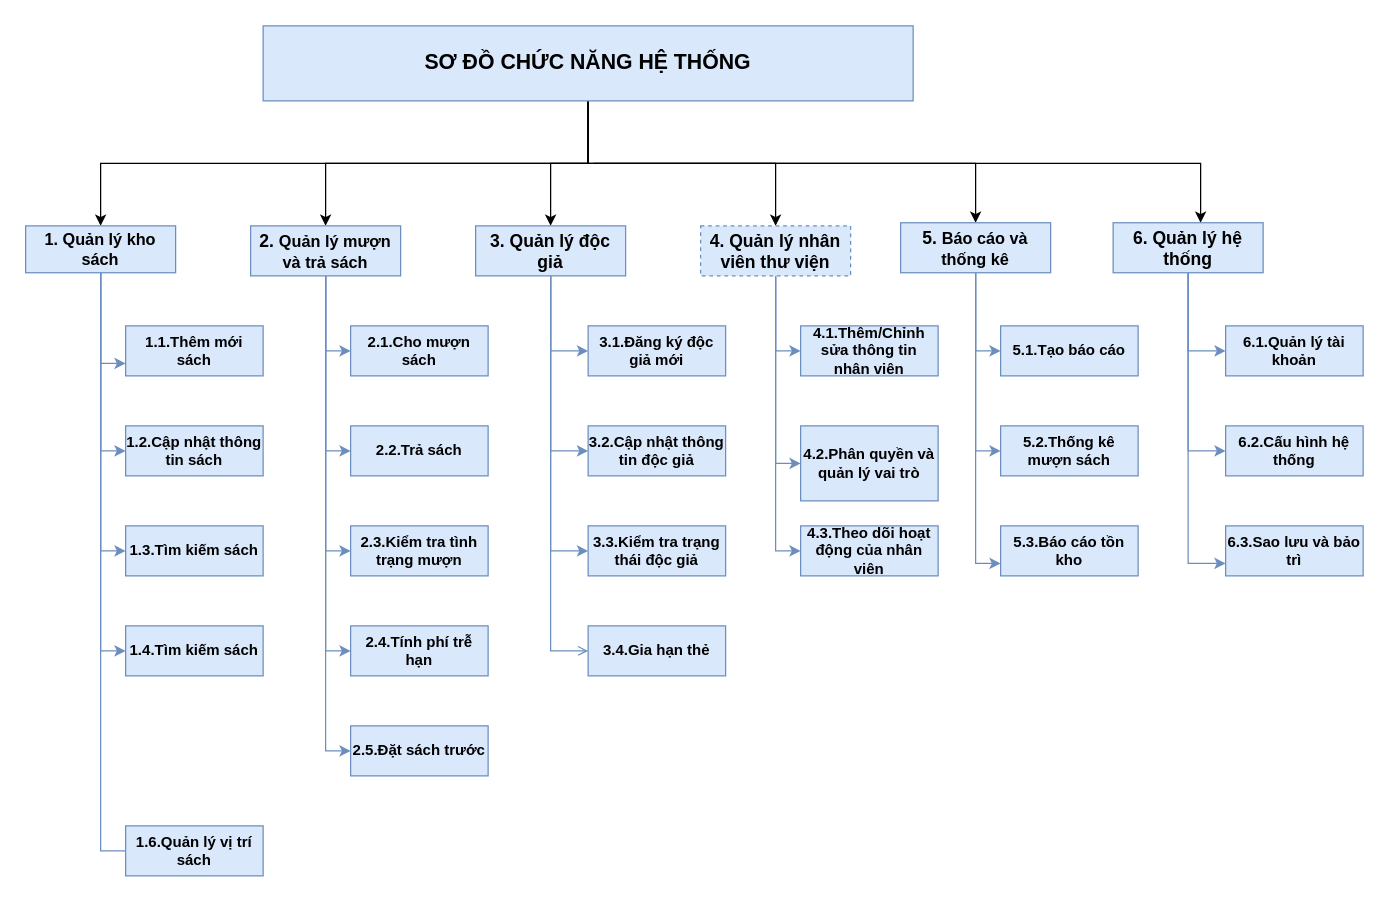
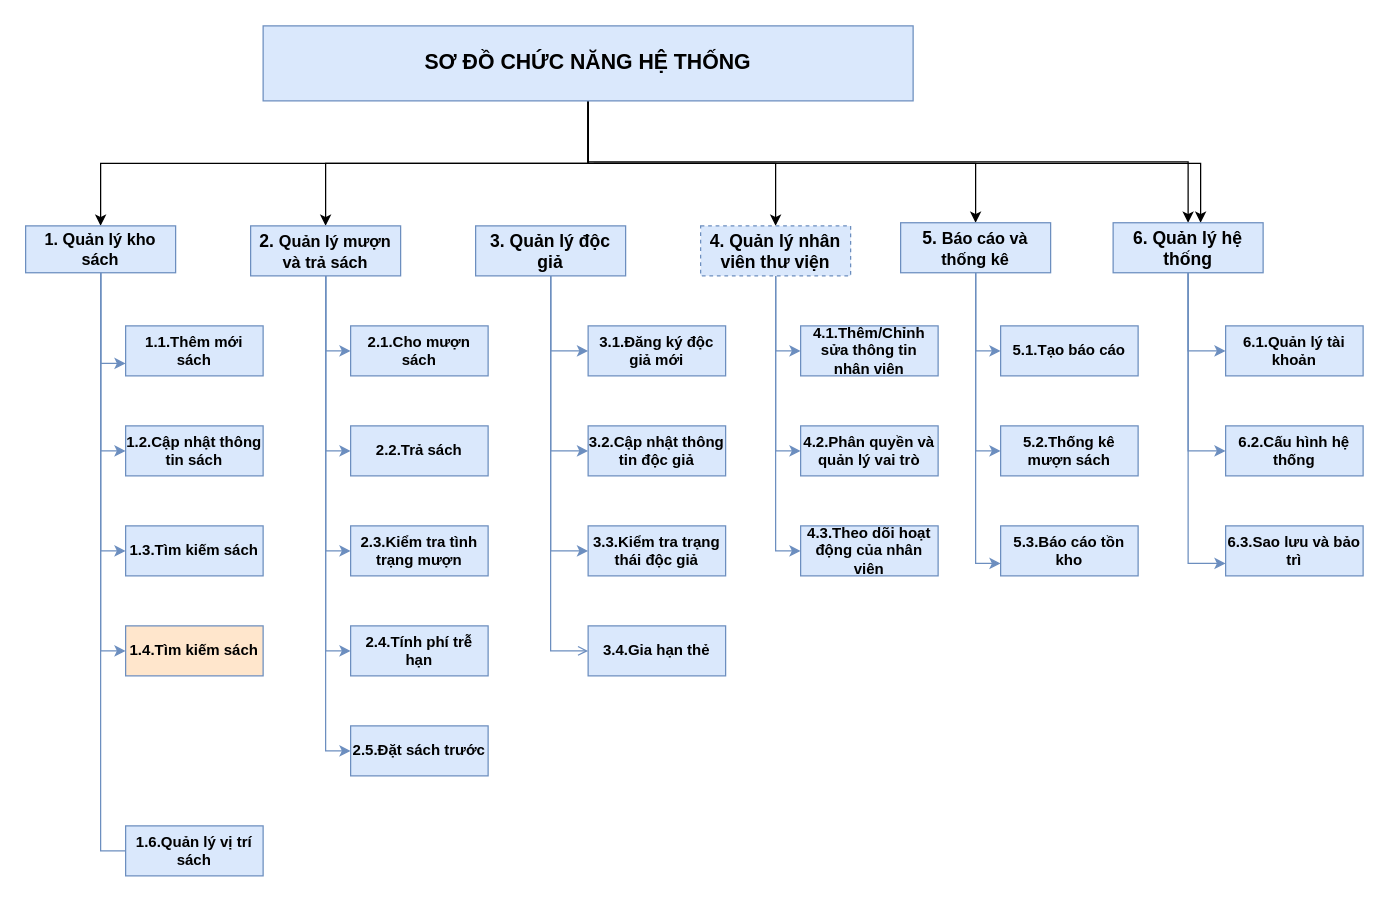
  <mxCell id="0" />
  <mxCell id="1" parent="0" />
  <mxCell id="2" style="edgeStyle=orthogonalEdgeStyle;rounded=0;orthogonalLoop=1;jettySize=auto;html=1;entryX=0.5;entryY=0;entryDx=0;entryDy=0;" edge="1" parent="1" source="8" target="20"><mxGeometry relative="1" as="geometry" /></mxCell>
- <mxCell id="3" style="edgeStyle=orthogonalEdgeStyle;rounded=0;orthogonalLoop=1;jettySize=auto;html=1;exitX=0.5;exitY=1;exitDx=0;exitDy=0;" edge="1" parent="1" source="8" target="25"><mxGeometry relative="1" as="geometry" /></mxCell>
+ <mxCell id="3" style="edgeStyle=orthogonalEdgeStyle;rounded=0;orthogonalLoop=1;jettySize=auto;html=1;exitX=0.5;exitY=1;exitDx=0;exitDy=0;" edge="1" parent="1" source="8" target="37"><mxGeometry relative="1" as="geometry" /></mxCell>
  <mxCell id="4" style="edgeStyle=orthogonalEdgeStyle;rounded=0;orthogonalLoop=1;jettySize=auto;html=1;" edge="1" parent="1" source="8" target="29"><mxGeometry relative="1" as="geometry" /></mxCell>
  <mxCell id="5" style="edgeStyle=orthogonalEdgeStyle;rounded=0;orthogonalLoop=1;jettySize=auto;html=1;exitX=0.5;exitY=1;exitDx=0;exitDy=0;" edge="1" parent="1" source="8" target="14"><mxGeometry relative="1" as="geometry" /></mxCell>
  <mxCell id="6" style="edgeStyle=orthogonalEdgeStyle;rounded=0;orthogonalLoop=1;jettySize=auto;html=1;" edge="1" parent="1" source="8" target="33"><mxGeometry relative="1" as="geometry"><Array as="points"><mxPoint x="470" y="130" /><mxPoint x="780" y="130" /></Array></mxGeometry></mxCell>
  <mxCell id="7" style="edgeStyle=orthogonalEdgeStyle;rounded=0;orthogonalLoop=1;jettySize=auto;html=1;" edge="1" parent="1" target="37"><mxGeometry relative="1" as="geometry"><mxPoint x="474.5" y="129.997" as="sourcePoint" /><mxPoint x="544.5" y="257.42" as="targetPoint" /><Array as="points"><mxPoint x="960" y="130" /></Array></mxGeometry></mxCell>
  <mxCell id="8" value="&lt;b&gt;&lt;font style=&quot;font-size: 17px;&quot;&gt;SƠ ĐỒ CHỨC NĂNG HỆ THỐNG&lt;/font&gt;&lt;/b&gt;" style="rounded=0;whiteSpace=wrap;html=1;fillColor=#dae8fc;strokeColor=#6c8ebf;" vertex="1" parent="1"><mxGeometry x="210" y="20" width="520" height="60" as="geometry" /></mxCell>
  <mxCell id="9" style="edgeStyle=orthogonalEdgeStyle;rounded=0;orthogonalLoop=1;jettySize=auto;html=1;entryX=0;entryY=0.5;entryDx=0;entryDy=0;fillColor=#dae8fc;strokeColor=#6c8ebf;endArrow=none;" edge="1" parent="1" source="14" target="42"><mxGeometry relative="1" as="geometry" /></mxCell>
  <mxCell id="10" style="edgeStyle=orthogonalEdgeStyle;rounded=0;orthogonalLoop=1;jettySize=auto;html=1;entryX=0;entryY=0.75;entryDx=0;entryDy=0;fillColor=#dae8fc;strokeColor=#6c8ebf;" edge="1" parent="1" source="14" target="38"><mxGeometry relative="1" as="geometry" /></mxCell>
  <mxCell id="11" style="edgeStyle=orthogonalEdgeStyle;rounded=0;orthogonalLoop=1;jettySize=auto;html=1;entryX=0;entryY=0.5;entryDx=0;entryDy=0;fillColor=#dae8fc;strokeColor=#6c8ebf;" edge="1" parent="1" source="14" target="39"><mxGeometry relative="1" as="geometry" /></mxCell>
  <mxCell id="12" style="edgeStyle=orthogonalEdgeStyle;rounded=0;orthogonalLoop=1;jettySize=auto;html=1;entryX=0;entryY=0.5;entryDx=0;entryDy=0;fillColor=#dae8fc;strokeColor=#6c8ebf;" edge="1" parent="1" source="14" target="40"><mxGeometry relative="1" as="geometry" /></mxCell>
  <mxCell id="13" style="edgeStyle=orthogonalEdgeStyle;rounded=0;orthogonalLoop=1;jettySize=auto;html=1;entryX=0;entryY=0.5;entryDx=0;entryDy=0;fillColor=#dae8fc;strokeColor=#6c8ebf;" edge="1" parent="1" source="14" target="41"><mxGeometry relative="1" as="geometry" /></mxCell>
  <mxCell id="14" value="&lt;h3 style=&quot;font-size: 13px;&quot;&gt;&lt;font style=&quot;font-size: 13px;&quot;&gt;1. &lt;strong style=&quot;&quot;&gt;Quản lý kho sách&lt;/strong&gt;&lt;/font&gt;&lt;/h3&gt;" style="rounded=0;whiteSpace=wrap;html=1;fillColor=#dae8fc;strokeColor=#6c8ebf;" vertex="1" parent="1"><mxGeometry x="20" y="180" width="120" height="37.5" as="geometry" /></mxCell>
  <mxCell id="15" style="edgeStyle=orthogonalEdgeStyle;rounded=0;orthogonalLoop=1;jettySize=auto;html=1;entryX=0;entryY=0.5;entryDx=0;entryDy=0;fillColor=#dae8fc;strokeColor=#6c8ebf;" edge="1" parent="1" source="20" target="43"><mxGeometry relative="1" as="geometry" /></mxCell>
  <mxCell id="16" style="edgeStyle=orthogonalEdgeStyle;rounded=0;orthogonalLoop=1;jettySize=auto;html=1;entryX=0;entryY=0.5;entryDx=0;entryDy=0;fillColor=#dae8fc;strokeColor=#6c8ebf;" edge="1" parent="1" source="20" target="44"><mxGeometry relative="1" as="geometry" /></mxCell>
  <mxCell id="17" style="edgeStyle=orthogonalEdgeStyle;rounded=0;orthogonalLoop=1;jettySize=auto;html=1;entryX=0;entryY=0.5;entryDx=0;entryDy=0;fillColor=#dae8fc;strokeColor=#6c8ebf;" edge="1" parent="1" source="20" target="45"><mxGeometry relative="1" as="geometry" /></mxCell>
  <mxCell id="18" style="edgeStyle=orthogonalEdgeStyle;rounded=0;orthogonalLoop=1;jettySize=auto;html=1;entryX=0;entryY=0.5;entryDx=0;entryDy=0;fillColor=#dae8fc;strokeColor=#6c8ebf;" edge="1" parent="1" source="20" target="46"><mxGeometry relative="1" as="geometry" /></mxCell>
  <mxCell id="19" style="edgeStyle=orthogonalEdgeStyle;rounded=0;orthogonalLoop=1;jettySize=auto;html=1;entryX=0;entryY=0.5;entryDx=0;entryDy=0;fillColor=#dae8fc;strokeColor=#6c8ebf;" edge="1" parent="1" source="20" target="61"><mxGeometry relative="1" as="geometry" /></mxCell>
  <mxCell id="20" value="&lt;h3&gt;2. &lt;strong style=&quot;font-size: 13px;&quot;&gt;Quản lý mượn và trả sách&lt;/strong&gt;&lt;/h3&gt;" style="rounded=0;whiteSpace=wrap;html=1;fillColor=#dae8fc;strokeColor=#6c8ebf;" vertex="1" parent="1"><mxGeometry x="200" y="180" width="120" height="40" as="geometry" /></mxCell>
  <mxCell id="21" style="edgeStyle=orthogonalEdgeStyle;rounded=0;orthogonalLoop=1;jettySize=auto;html=1;entryX=0;entryY=0.5;entryDx=0;entryDy=0;fillColor=#dae8fc;strokeColor=#6c8ebf;endArrow=open;" edge="1" parent="1" source="25" target="50"><mxGeometry relative="1" as="geometry" /></mxCell>
  <mxCell id="22" style="edgeStyle=orthogonalEdgeStyle;rounded=0;orthogonalLoop=1;jettySize=auto;html=1;entryX=0;entryY=0.5;entryDx=0;entryDy=0;fillColor=#dae8fc;strokeColor=#6c8ebf;" edge="1" parent="1" source="25" target="47"><mxGeometry relative="1" as="geometry" /></mxCell>
  <mxCell id="23" style="edgeStyle=orthogonalEdgeStyle;rounded=0;orthogonalLoop=1;jettySize=auto;html=1;entryX=0;entryY=0.5;entryDx=0;entryDy=0;fillColor=#dae8fc;strokeColor=#6c8ebf;" edge="1" parent="1" source="25" target="48"><mxGeometry relative="1" as="geometry"><mxPoint x="450" y="370" as="targetPoint" /></mxGeometry></mxCell>
  <mxCell id="24" style="edgeStyle=orthogonalEdgeStyle;rounded=0;orthogonalLoop=1;jettySize=auto;html=1;entryX=0;entryY=0.5;entryDx=0;entryDy=0;fillColor=#dae8fc;strokeColor=#6c8ebf;" edge="1" parent="1" source="25" target="49"><mxGeometry relative="1" as="geometry" /></mxCell>
  <mxCell id="25" value="&lt;h3&gt;3. &lt;strong&gt;Quản lý độc giả&lt;/strong&gt;&lt;/h3&gt;" style="rounded=0;whiteSpace=wrap;html=1;fillColor=#dae8fc;strokeColor=#6c8ebf;" vertex="1" parent="1"><mxGeometry x="380" y="180" width="120" height="40" as="geometry" /></mxCell>
  <mxCell id="26" style="edgeStyle=orthogonalEdgeStyle;rounded=0;orthogonalLoop=1;jettySize=auto;html=1;entryX=0;entryY=0.5;entryDx=0;entryDy=0;fillColor=#dae8fc;strokeColor=#6c8ebf;" edge="1" parent="1" source="29" target="53"><mxGeometry relative="1" as="geometry" /></mxCell>
  <mxCell id="27" style="edgeStyle=orthogonalEdgeStyle;rounded=0;orthogonalLoop=1;jettySize=auto;html=1;entryX=0;entryY=0.5;entryDx=0;entryDy=0;fillColor=#dae8fc;strokeColor=#6c8ebf;" edge="1" parent="1" source="29" target="52"><mxGeometry relative="1" as="geometry" /></mxCell>
  <mxCell id="28" style="edgeStyle=orthogonalEdgeStyle;rounded=0;orthogonalLoop=1;jettySize=auto;html=1;entryX=0;entryY=0.5;entryDx=0;entryDy=0;fillColor=#dae8fc;strokeColor=#6c8ebf;" edge="1" parent="1" source="29" target="54"><mxGeometry relative="1" as="geometry" /></mxCell>
  <mxCell id="29" value="&lt;h3&gt;4. &lt;strong&gt;Quản lý nhân viên thư viện&lt;/strong&gt;&lt;/h3&gt;" style="rounded=0;whiteSpace=wrap;html=1;fillColor=#dae8fc;strokeColor=#6c8ebf;dashed=1;" vertex="1" parent="1"><mxGeometry x="560" y="180" width="120" height="40" as="geometry" /></mxCell>
  <mxCell id="30" style="edgeStyle=orthogonalEdgeStyle;rounded=0;orthogonalLoop=1;jettySize=auto;html=1;entryX=0;entryY=0.75;entryDx=0;entryDy=0;fillColor=#dae8fc;strokeColor=#6c8ebf;" edge="1" parent="1" source="33" target="56"><mxGeometry relative="1" as="geometry" /></mxCell>
  <mxCell id="31" style="edgeStyle=orthogonalEdgeStyle;rounded=0;orthogonalLoop=1;jettySize=auto;html=1;entryX=0;entryY=0.5;entryDx=0;entryDy=0;fillColor=#dae8fc;strokeColor=#6c8ebf;" edge="1" parent="1" source="33" target="55"><mxGeometry relative="1" as="geometry" /></mxCell>
  <mxCell id="32" style="edgeStyle=orthogonalEdgeStyle;rounded=0;orthogonalLoop=1;jettySize=auto;html=1;entryX=0;entryY=0.5;entryDx=0;entryDy=0;fillColor=#dae8fc;strokeColor=#6c8ebf;" edge="1" parent="1" source="33" target="57"><mxGeometry relative="1" as="geometry" /></mxCell>
  <mxCell id="33" value="&lt;h3&gt;5. &lt;strong style=&quot;font-size: 13px;&quot;&gt;Báo cáo và thống kê&lt;/strong&gt;&lt;/h3&gt;" style="rounded=0;whiteSpace=wrap;html=1;fillColor=#dae8fc;strokeColor=#6c8ebf;" vertex="1" parent="1"><mxGeometry x="720" y="177.5" width="120" height="40" as="geometry" /></mxCell>
  <mxCell id="34" style="edgeStyle=orthogonalEdgeStyle;rounded=0;orthogonalLoop=1;jettySize=auto;html=1;entryX=0;entryY=0.75;entryDx=0;entryDy=0;fillColor=#dae8fc;strokeColor=#6c8ebf;" edge="1" parent="1" source="37" target="58"><mxGeometry relative="1" as="geometry" /></mxCell>
  <mxCell id="35" style="edgeStyle=orthogonalEdgeStyle;rounded=0;orthogonalLoop=1;jettySize=auto;html=1;entryX=0;entryY=0.5;entryDx=0;entryDy=0;fillColor=#dae8fc;strokeColor=#6c8ebf;" edge="1" parent="1" source="37" target="60"><mxGeometry relative="1" as="geometry" /></mxCell>
  <mxCell id="36" style="edgeStyle=orthogonalEdgeStyle;rounded=0;orthogonalLoop=1;jettySize=auto;html=1;entryX=0;entryY=0.5;entryDx=0;entryDy=0;fillColor=#dae8fc;strokeColor=#6c8ebf;" edge="1" parent="1" source="37" target="59"><mxGeometry relative="1" as="geometry" /></mxCell>
  <mxCell id="37" value="&lt;h3&gt;6. &lt;strong&gt;Quản lý hệ thống&lt;/strong&gt;&lt;/h3&gt;" style="rounded=0;whiteSpace=wrap;html=1;fillColor=#dae8fc;strokeColor=#6c8ebf;" vertex="1" parent="1"><mxGeometry x="890" y="177.5" width="120" height="40" as="geometry" /></mxCell>
  <mxCell id="38" value="1.1.Thêm mới sách" style="rounded=0;whiteSpace=wrap;html=1;fillColor=#dae8fc;strokeColor=#6c8ebf;fontStyle=1" vertex="1" parent="1"><mxGeometry x="100" y="260" width="110" height="40" as="geometry" /></mxCell>
  <mxCell id="39" value="1.2.Cập nhật thông tin sách" style="rounded=0;whiteSpace=wrap;html=1;fillColor=#dae8fc;strokeColor=#6c8ebf;fontStyle=1" vertex="1" parent="1"><mxGeometry x="100" y="340" width="110" height="40" as="geometry" /></mxCell>
  <mxCell id="40" value="1.3.Tìm kiếm sách" style="rounded=0;whiteSpace=wrap;html=1;fillColor=#dae8fc;strokeColor=#6c8ebf;fontStyle=1" vertex="1" parent="1"><mxGeometry x="100" y="420" width="110" height="40" as="geometry" /></mxCell>
- <mxCell id="41" value="1.4.Tìm kiếm sách" style="rounded=0;whiteSpace=wrap;html=1;fillColor=#dae8fc;strokeColor=#6c8ebf;fontStyle=1" vertex="1" parent="1"><mxGeometry x="100" y="500" width="110" height="40" as="geometry" /></mxCell>
+ <mxCell id="41" value="1.4.Tìm kiếm sách" style="rounded=0;whiteSpace=wrap;html=1;fillColor=#ffe6cc;strokeColor=#6c8ebf;fontStyle=1;" vertex="1" parent="1"><mxGeometry x="100" y="500" width="110" height="40" as="geometry" /></mxCell>
  <mxCell id="42" value="1.6.Quản lý vị trí sách" style="rounded=0;whiteSpace=wrap;html=1;fillColor=#dae8fc;strokeColor=#6c8ebf;fontStyle=1" vertex="1" parent="1"><mxGeometry x="100" y="660" width="110" height="40" as="geometry" /></mxCell>
  <mxCell id="43" value="2.1.&lt;strong&gt;Cho mượn sách&lt;/strong&gt;" style="rounded=0;whiteSpace=wrap;html=1;fillColor=#dae8fc;strokeColor=#6c8ebf;fontStyle=1" vertex="1" parent="1"><mxGeometry x="280" y="260" width="110" height="40" as="geometry" /></mxCell>
  <mxCell id="44" value="2.2.&lt;strong&gt;Trả sách&lt;/strong&gt;" style="rounded=0;whiteSpace=wrap;html=1;fillColor=#dae8fc;strokeColor=#6c8ebf;fontStyle=1" vertex="1" parent="1"><mxGeometry x="280" y="340" width="110" height="40" as="geometry" /></mxCell>
  <mxCell id="45" value="2.3.Kiểm tra tình trạng mượn" style="rounded=0;whiteSpace=wrap;html=1;fillColor=#dae8fc;strokeColor=#6c8ebf;fontStyle=1" vertex="1" parent="1"><mxGeometry x="280" y="420" width="110" height="40" as="geometry" /></mxCell>
  <mxCell id="46" value="2.5.Đặt sách trước" style="rounded=0;whiteSpace=wrap;html=1;fillColor=#dae8fc;strokeColor=#6c8ebf;fontStyle=1" vertex="1" parent="1"><mxGeometry x="280" y="580" width="110" height="40" as="geometry" /></mxCell>
  <mxCell id="47" value="3.1.Đăng ký độc giả mới" style="rounded=0;whiteSpace=wrap;html=1;fillColor=#dae8fc;strokeColor=#6c8ebf;fontStyle=1" vertex="1" parent="1"><mxGeometry x="470" y="260" width="110" height="40" as="geometry" /></mxCell>
  <mxCell id="48" value="3.2.Cập nhật thông tin độc giả" style="rounded=0;whiteSpace=wrap;html=1;fillColor=#dae8fc;strokeColor=#6c8ebf;fontStyle=1" vertex="1" parent="1"><mxGeometry x="470" y="340" width="110" height="40" as="geometry" /></mxCell>
  <mxCell id="49" value="3.3.&lt;strong&gt;Kiểm tra trạng thái độc giả&lt;/strong&gt;" style="rounded=0;whiteSpace=wrap;html=1;fillColor=#dae8fc;strokeColor=#6c8ebf;fontStyle=1" vertex="1" parent="1"><mxGeometry x="470" y="420" width="110" height="40" as="geometry" /></mxCell>
  <mxCell id="50" value="3.4.&lt;strong&gt;Gia hạn thẻ&lt;/strong&gt;" style="rounded=0;whiteSpace=wrap;html=1;fillColor=#dae8fc;strokeColor=#6c8ebf;fontStyle=1" vertex="1" parent="1"><mxGeometry x="470" y="500" width="110" height="40" as="geometry" /></mxCell>
  <mxCell id="51" style="edgeStyle=orthogonalEdgeStyle;rounded=0;orthogonalLoop=1;jettySize=auto;html=1;exitX=0.5;exitY=1;exitDx=0;exitDy=0;fillColor=#dae8fc;strokeColor=#6c8ebf;fontStyle=1" edge="1" parent="1" source="48" target="48"><mxGeometry relative="1" as="geometry" /></mxCell>
  <mxCell id="52" value="4.1.Thêm/Chỉnh sửa thông tin nhân viên" style="rounded=0;whiteSpace=wrap;html=1;fillColor=#dae8fc;strokeColor=#6c8ebf;fontStyle=1" vertex="1" parent="1"><mxGeometry x="640" y="260" width="110" height="40" as="geometry" /></mxCell>
  <mxCell id="53" value="4.3.Theo dõi hoạt động của nhân viên" style="rounded=0;whiteSpace=wrap;html=1;fillColor=#dae8fc;strokeColor=#6c8ebf;fontStyle=1" vertex="1" parent="1"><mxGeometry x="640" y="420" width="110" height="40" as="geometry" /></mxCell>
- <mxCell id="54" value="4.2.Phân quyền và quản lý vai trò" style="rounded=0;whiteSpace=wrap;html=1;fillColor=#dae8fc;strokeColor=#6c8ebf;fontStyle=1" vertex="1" parent="1"><mxGeometry x="640" y="340" width="110" height="60" as="geometry" /></mxCell>
+ <mxCell id="54" value="4.2.Phân quyền và quản lý vai trò" style="rounded=0;whiteSpace=wrap;html=1;fillColor=#dae8fc;strokeColor=#6c8ebf;fontStyle=1" vertex="1" parent="1"><mxGeometry x="640" y="340" width="110" height="40" as="geometry" /></mxCell>
  <mxCell id="55" value="5.1.Tạo báo cáo" style="rounded=0;whiteSpace=wrap;html=1;fillColor=#dae8fc;strokeColor=#6c8ebf;fontStyle=1" vertex="1" parent="1"><mxGeometry x="800" y="260" width="110" height="40" as="geometry" /></mxCell>
  <mxCell id="56" value="5.3.Báo cáo tồn kho" style="rounded=0;whiteSpace=wrap;html=1;fillColor=#dae8fc;strokeColor=#6c8ebf;fontStyle=1" vertex="1" parent="1"><mxGeometry x="800" y="420" width="110" height="40" as="geometry" /></mxCell>
  <mxCell id="57" value="5.2.Thống kê mượn sách" style="rounded=0;whiteSpace=wrap;html=1;fillColor=#dae8fc;strokeColor=#6c8ebf;fontStyle=1" vertex="1" parent="1"><mxGeometry x="800" y="340" width="110" height="40" as="geometry" /></mxCell>
  <mxCell id="58" value="6.3.Sao lưu và bảo trì" style="rounded=0;whiteSpace=wrap;html=1;fillColor=#dae8fc;strokeColor=#6c8ebf;fontStyle=1" vertex="1" parent="1"><mxGeometry x="980" y="420" width="110" height="40" as="geometry" /></mxCell>
  <mxCell id="59" value="6.2.Cấu hình hệ thống" style="rounded=0;whiteSpace=wrap;html=1;fillColor=#dae8fc;strokeColor=#6c8ebf;fontStyle=1" vertex="1" parent="1"><mxGeometry x="980" y="340" width="110" height="40" as="geometry" /></mxCell>
  <mxCell id="60" value="6.1.&lt;strong&gt;Quản lý tài khoản&lt;/strong&gt;" style="rounded=0;whiteSpace=wrap;html=1;fillColor=#dae8fc;strokeColor=#6c8ebf;fontStyle=1" vertex="1" parent="1"><mxGeometry x="980" y="260" width="110" height="40" as="geometry" /></mxCell>
  <mxCell id="61" value="2.4.Tính phí trễ hạn" style="rounded=0;whiteSpace=wrap;html=1;fillColor=#dae8fc;strokeColor=#6c8ebf;fontStyle=1" vertex="1" parent="1"><mxGeometry x="280" y="500" width="110" height="40" as="geometry" /></mxCell>
